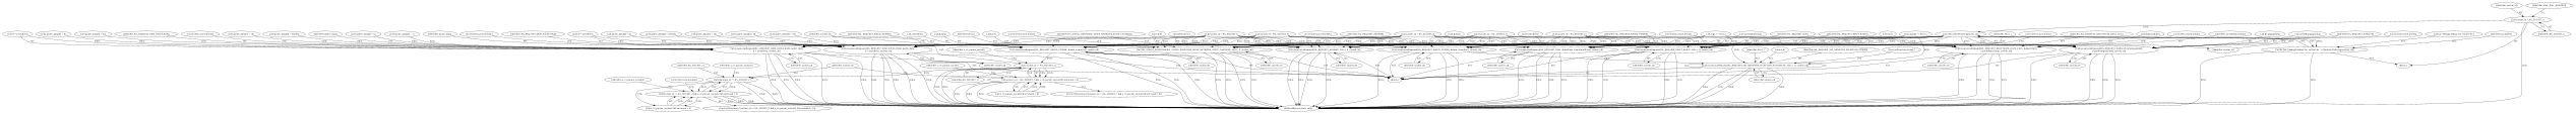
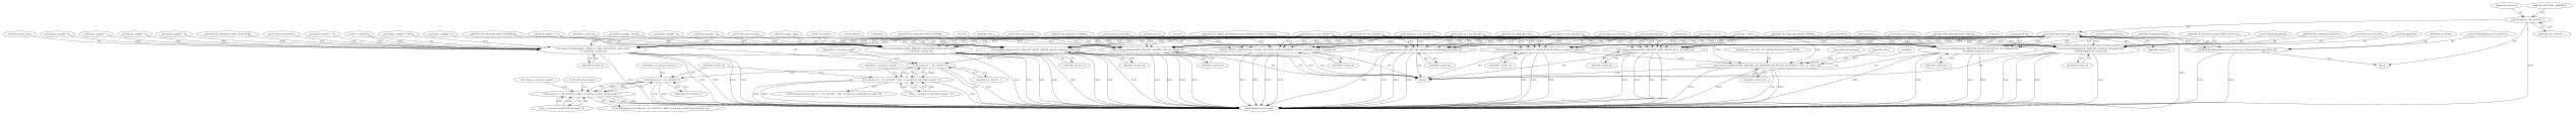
  digraph {
    fontname="Open Sans"
    node [fontname="Open Sans"]
    edge [fontname="Open Sans"]
    n1 [label="(Call,socket_id = RIL_SOCKET_1)"]
    n2 [label="(Call,rilSocketIdToString(static_id))"]
    n3 [label="(Block,)"]
    n4 [label="(MethodReturn,static void)"]
    n5 [label="(Identifier,RIL_SOCKET_1)"]
    n6 [label="(Call,RLOGI(\"debugCallback for socket %s\", rilSocketIdToString(socket_id)))"]
    n7 [label="(Call,issueLocalRequest(RIL_REQUEST_RESET_RADIO, NULL, 0, socket_id))"]
    n8 [label="(Call,issueLocalRequest(RIL_REQUEST_RADIO_POWER, &data, sizeof(int), socket_id))"]
    n9 [label="(Call,RIL_UNSOL_RESPONSE(RIL_UNSOL_RESPONSE_VOICE_NETWORK_STATE_CHANGED, NULL, 0, socket_id))"]
    n10 [label="(Call,issueLocalRequest(RIL_REQUEST_OEM_HOOK_RAW, qxdm_data,\n 6 * sizeof(int), socket_id))"]
    n11 [label="(Call,issueLocalRequest(RIL_REQUEST_OEM_HOOK_RAW, qxdm_data,\n 6 * sizeof(int), socket_id))"]
    n12 [label="(Call,issueLocalRequest(RIL_REQUEST_RADIO_POWER, &data, sizeof(int), socket_id))"]
    n13 [label="(Call,issueLocalRequest(RIL_REQUEST_DEACTIVATE_DATA_CALL, &deactData,\n sizeof(deactData), socket_id))"]
    n14 [label="(Call,issueLocalRequest(RIL_REQUEST_DIAL, &dialData, sizeof(dialData), socket_id))"]
    n15 [label="(Call,issueLocalRequest(RIL_REQUEST_ANSWER, NULL, 0, socket_id))"]
    n16 [label="(Call,issueLocalRequest(RIL_REQUEST_HANGUP, &hangupData,\n sizeof(hangupData), socket_id))"]
    n17 [label="(Identifier,socket_id)"]
    n18 [label="(Identifier,socket_id)"]
    n19 [label="(Block,)"]
    n20 [label="(Call,socket_id == RIL_SOCKET_1)"]
    n21 [label="(Identifier,socket_id)"]
    n22 [label="(Identifier,socket_id)"]
    n23 [label="(Identifier,socket_id)"]
    n24 [label="(Identifier,socket_id)"]
    n25 [label="(Call,issueLocalRequest(RIL_REQUEST_SET_NETWORK_SELECTION_AUTOMATIC, NULL, 0, socket_id))"]
    n26 [label="(Identifier,socket_id)"]
    n27 [label="(Identifier,socket_id)"]
    n28 [label="(Identifier,socket_id)"]
    n29 [label="(Identifier,socket_id)"]
    n30 [label="(Identifier,socket_id)"]
    n31 [label="(Call,socket_id == RIL_SOCKET_1 && s_ril_param_socket.fdCommand > 0)"]
    n32 [label="(Call,dialData_id == RIL_SOCKET_2)"]
    n33 [label="(Identifier,RIL_SOCKET_1)"]
    n34 [label="(Call,s_ril_param_socket.fdCommand > 0)"]
    n35 [label="(ControlStructure,if (socket_id == RIL_SOCKET_1 && s_ril_param_socket.fdCommand > 0))"]
    n36 [label="(Call,socket_id == RIL_SOCKET_2 && s_ril_param_socket2.fdCommand > 0)"]
    n37 [label="(Identifier,RIL_SOCKET_2)"]
    n38 [label="(ControlStructure,if (socket_id == RIL_SOCKET_2 && s_ril_param_socket2.fdCommand > 0))"]
    n39 [label="(Call,s_ril_param_socket2.fdCommand > 0)"]
    n40 [label="(Identifier,socket_id)"]
    n41 [label="(Call,&data)"]
    n42 [label="(ControlStructure,break;)"]
    n43 [label="(Call,qxdm_data[0] = 65536)"]
    n44 [label="(Call,qxdm_data[0] = 65536)"]
    n45 [label="(Identifier,qxdm_data)"]
    n46 [label="(Call,socket_id = RIL_SOCKET_1)"]
    n47 [label="(Identifier,RIL_REQUEST_RADIO_POWER)"]
    n48 [label="(Call,sizeof(int))"]
    n49 [label="(Identifier,NULL)"]
    n50 [label="(Call,qxdm_data[1] = 16)"]
    n51 [label="(Identifier,acceptFD)"]
    n52 [label="(Call,&hangupData)"]
    n53 [label="(ControlStructure,break;)"]
    n54 [label="(Identifier,socket_id)"]
    n55 [label="(Call,qxdm_data[4] = 0)"]
    n56 [label="(Call,sizeof(hangupData))"]
    n57 [label="(Identifier,sizeof(deactData))"]
    n58 [label="(Identifier,NULL)"]
    n59 [label="(Identifier,NULL)"]
    n60 [label="(Identifier,s_ril_param_socket)"]
    n61 [label="(Call,sizeof(int))"]
    n62 [label="(Literal,0)"]
    n63 [label="(Call,qxdm_data[5] = 8)"]
    n64 [label="(Call,qxdm_data[3] = 32)"]
    n65 [label="(Call,args == NULL)"]
    n66 [label="(Literal,0)"]
    n67 [label="(Call,qxdm_data[2] = 1)"]
    n68 [label="(Identifier,MAX_DIAL_ADDRESS)"]
    n69 [label="(Identifier,RIL_REQUEST_HANGUP)"]
    n70 [label="(ControlStructure,break;)"]
    n71 [label="(Call,sizeof(dialData))"]
    n72 [label="(Identifier,qxdm_data)"]
    n73 [label="(ControlStructure,break;)"]
    n74 [label="(Identifier,RIL_REQUEST_DEACTIVATE_DATA_CALL)"]
    n75 [label="(Literal,0)"]
    n76 [label="(Call,qxdm_data[1] = 16)"]
    n77 [label="(Identifier,RIL_UNSOL_RESPONSE_VOICE_NETWORK_STATE_CHANGED)"]
    n78 [label="(Call,socket_id = RIL_SOCKET_1)"]
    n79 [label="(Identifier,NULL)"]
    n80 [label="(Call,&data)"]
    n81 [label="(Identifier,RIL_REQUEST_SET_NETWORK_SELECTION_POWER)"]
    n82 [label="(ControlStructure,break;)"]
    n83 [label="(Identifier,s_ril_param_socket2)"]
    n84 [label="(ControlStructure,break;)"]
    n85 [label="(Identifier,socket_id)"]
    n86 [label="(Identifier,RIL_REQUEST_ANSWER)"]
    n87 [label="(Identifier,RIL_REQUEST_RADIO_POWER)"]
    n88 [label="(Call,socket_id = RIL_SOCKET_2)"]
    n89 [label="(Identifier,RIL_REQUEST_DIAL)"]
    n90 [label="(Identifier,RIL_REQUEST_OEM_HOOK_RAW)"]
    n91 [label="(Call,&deactData)"]
    n92 [label="(Call,args[i] == NULL)"]
    n93 [label="(Call,6 * sizeof(int))"]
    n94 [label="(ControlStructure,break;)"]
    n95 [label="(ControlStructure,break;)"]
    n96 [label="(Call,6 * sizeof(int))"]
    n97 [label="(Call,qxdm_data[4] = 0)"]
    n98 [label="(ControlStructure,break;)"]
    n99 [label="(Call,socket_id = RIL_SOCKET_3)"]
    n100 [label="(Identifier,s_ril_param_socket2)"]
    n101 [label="(Literal,0)"]
    n102 [label="(Call,qxdm_data[5] = 8)"]
    n103 [label="(Call,qxdm_data[3] = 32)"]
    n104 [label="(Identifier,RIL_REQUEST_OEM_HOOK_RAW)"]
    n105 [label="(Call,socket_id = RIL_SOCKET_4)"]
    n106 [label="(ControlStructure,break;)"]
    n107 [label="(Identifier,RIL_REQUEST_RESET_RADIO)"]
    n108 [label="(Identifier,s_ril_param_socket)"]
    n109 [label="(Identifier,socket_id)"]
    n110 [label="(Literal,\"debugCallback for socket %s\")"]
    n1 -> n2 [label="DDG: "]
    n1 -> n3 [label="AST: "]
    n1 -> n4 [label="DDG: "]
    n1 -> n5 [label="CFG: "]
+   n2 -> n4 [label="DDG: "]
    n2 -> n6 [label="AST: "]
    n2 -> n6 [label="DDG: "]
    n2 -> n7 [label="DDG: "]
    n2 -> n8 [label="DDG: "]
    n2 -> n9 [label="DDG: "]
    n2 -> n10 [label="DDG: "]
    n2 -> n11 [label="DDG: "]
    n2 -> n12 [label="DDG: "]
    n2 -> n13 [label="DDG: "]
    n2 -> n14 [label="DDG: "]
    n2 -> n15 [label="DDG: "]
    n2 -> n16 [label="DDG: "]
    n2 -> n17 [label="CFG: "]
    n5 -> n1 [label="AST: "]
    n6 -> n2 [label="CFG: "]
    n6 -> n3 [label="AST: "]
    n6 -> n4 [label="DDG: "]
    n6 -> n4 [label="DDG: "]
    n7 -> n4 [label="DDG: "]
    n7 -> n4 [label="DDG: "]
    n7 -> n4 [label="DDG: "]
    n7 -> n4 [label="DDG: "]
    n7 -> n18 [label="CFG: "]
    n7 -> n19 [label="AST: "]
    n8 -> n4 [label="DDG: "]
    n8 -> n4 [label="DDG: "]
    n8 -> n4 [label="DDG: "]
    n8 -> n19 [label="AST: "]
    n8 -> n20 [label="DDG: "]
    n8 -> n21 [label="CFG: "]
    n9 -> n4 [label="DDG: "]
    n9 -> n4 [label="DDG: "]
    n9 -> n4 [label="DDG: "]
    n9 -> n4 [label="DDG: "]
    n9 -> n19 [label="AST: "]
    n9 -> n22 [label="CFG: "]
    n10 -> n4 [label="DDG: "]
    n10 -> n4 [label="DDG: "]
    n10 -> n4 [label="DDG: "]
    n10 -> n4 [label="DDG: "]
    n10 -> n4 [label="DDG: "]
    n10 -> n19 [label="AST: "]
    n10 -> n23 [label="CFG: "]
    n11 -> n4 [label="DDG: "]
    n11 -> n4 [label="DDG: "]
    n11 -> n4 [label="DDG: "]
    n11 -> n4 [label="DDG: "]
    n11 -> n4 [label="DDG: "]
    n11 -> n19 [label="AST: "]
    n11 -> n24 [label="CFG: "]
    n12 -> n4 [label="DDG: "]
    n12 -> n4 [label="DDG: "]
    n12 -> n4 [label="DDG: "]
    n12 -> n19 [label="AST: "]
    n12 -> n25 [label="DDG: "]
    n12 -> n26 [label="CFG: "]
    n13 -> n4 [label="DDG: "]
    n13 -> n4 [label="DDG: "]
    n13 -> n4 [label="DDG: "]
    n13 -> n4 [label="DDG: "]
    n13 -> n19 [label="AST: "]
    n13 -> n27 [label="CFG: "]
    n14 -> n4 [label="DDG: "]
    n14 -> n4 [label="DDG: "]
    n14 -> n4 [label="DDG: "]
    n14 -> n4 [label="DDG: "]
    n14 -> n19 [label="AST: "]
    n14 -> n28 [label="CFG: "]
    n15 -> n4 [label="DDG: "]
    n15 -> n4 [label="DDG: "]
    n15 -> n4 [label="DDG: "]
    n15 -> n4 [label="DDG: "]
    n15 -> n19 [label="AST: "]
    n15 -> n29 [label="CFG: "]
    n16 -> n4 [label="DDG: "]
    n16 -> n4 [label="DDG: "]
    n16 -> n4 [label="DDG: "]
    n16 -> n4 [label="DDG: "]
    n16 -> n19 [label="AST: "]
    n16 -> n30 [label="CFG: "]
    n17 -> n2 [label="AST: "]
    n18 -> n7 [label="AST: "]
    n20 -> n4 [label="DDG: "]
    n20 -> n4 [label="DDG: "]
    n20 -> n31 [label="AST: "]
    n20 -> n31 [label="DDG: "]
    n20 -> n31 [label="DDG: "]
    n20 -> n32 [label="DDG: "]
    n20 -> n33 [label="CFG: "]
    n21 -> n8 [label="AST: "]
    n22 -> n9 [label="AST: "]
    n23 -> n10 [label="AST: "]
    n24 -> n11 [label="AST: "]
    n25 -> n4 [label="DDG: "]
    n25 -> n4 [label="DDG: "]
    n25 -> n4 [label="DDG: "]
    n25 -> n4 [label="DDG: "]
    n25 -> n19 [label="AST: "]
    n25 -> n40 [label="CFG: "]
    n26 -> n12 [label="AST: "]
    n27 -> n13 [label="AST: "]
    n28 -> n14 [label="AST: "]
    n29 -> n15 [label="AST: "]
    n30 -> n16 [label="AST: "]
    n31 -> n4 [label="DDG: "]
    n31 -> n4 [label="DDG: "]
    n31 -> n4 [label="DDG: "]
    n31 -> n20 [label="CFG: "]
    n31 -> n34 [label="CFG: "]
    n31 -> n35 [label="AST: "]
    n32 -> n4 [label="DDG: "]
    n32 -> n4 [label="DDG: "]
    n32 -> n36 [label="AST: "]
    n32 -> n36 [label="DDG: "]
    n32 -> n36 [label="DDG: "]
-   n32 -> n39 [label="CFG: "]
+   n32 -> n37 [label="CFG: "]
    n33 -> n20 [label="AST: "]
    n34 -> n31 [label="AST: "]
    n34 -> n31 [label="DDG: "]
    n34 -> n31 [label="DDG: "]
    n36 -> n4 [label="DDG: "]
    n36 -> n4 [label="DDG: "]
    n36 -> n4 [label="DDG: "]
    n36 -> n32 [label="CFG: "]
    n36 -> n38 [label="AST: "]
    n36 -> n39 [label="CFG: "]
    n37 -> n32 [label="AST: "]
    n39 -> n36 [label="AST: "]
    n39 -> n36 [label="DDG: "]
    n39 -> n36 [label="DDG: "]
    n40 -> n25 [label="AST: "]
    n41 -> n12 [label="AST: "]
    n42 -> n14 [label="CFG: "]
    n43 -> n11 [label="DDG: "]
    n44 -> n10 [label="DDG: "]
    n45 -> n10 [label="AST: "]
    n46 -> n7 [label="DDG: "]
    n46 -> n8 [label="DDG: "]
    n46 -> n9 [label="DDG: "]
    n46 -> n10 [label="DDG: "]
    n46 -> n11 [label="DDG: "]
    n46 -> n12 [label="DDG: "]
    n46 -> n13 [label="DDG: "]
    n46 -> n14 [label="DDG: "]
    n46 -> n15 [label="DDG: "]
    n46 -> n16 [label="DDG: "]
    n47 -> n12 [label="AST: "]
    n48 -> n12 [label="AST: "]
    n49 -> n15 [label="AST: "]
    n50 -> n11 [label="DDG: "]
    n51 -> n6 [label="CFG: "]
    n52 -> n16 [label="AST: "]
    n53 -> n15 [label="CFG: "]
    n54 -> n1 [label="AST: "]
    n55 -> n10 [label="DDG: "]
    n56 -> n16 [label="AST: "]
    n57 -> n13 [label="AST: "]
    n58 -> n25 [label="AST: "]
    n59 -> n9 [label="AST: "]
    n60 -> n20 [label="CFG: "]
    n61 -> n8 [label="AST: "]
    n62 -> n9 [label="AST: "]
    n63 -> n11 [label="DDG: "]
    n64 -> n11 [label="DDG: "]
    n65 -> n7 [label="DDG: "]
    n65 -> n9 [label="DDG: "]
    n65 -> n15 [label="DDG: "]
    n65 -> n25 [label="DDG: "]
    n66 -> n25 [label="AST: "]
    n67 -> n10 [label="DDG: "]
    n68 -> n1 [label="CFG: "]
    n69 -> n16 [label="AST: "]
    n70 -> n10 [label="CFG: "]
    n71 -> n14 [label="AST: "]
    n72 -> n11 [label="AST: "]
    n73 -> n11 [label="CFG: "]
    n74 -> n13 [label="AST: "]
    n75 -> n7 [label="AST: "]
    n76 -> n10 [label="DDG: "]
    n77 -> n9 [label="AST: "]
    n78 -> n7 [label="DDG: "]
    n78 -> n8 [label="DDG: "]
    n78 -> n9 [label="DDG: "]
    n78 -> n10 [label="DDG: "]
    n78 -> n11 [label="DDG: "]
    n78 -> n12 [label="DDG: "]
    n78 -> n13 [label="DDG: "]
    n78 -> n14 [label="DDG: "]
    n78 -> n15 [label="DDG: "]
    n78 -> n16 [label="DDG: "]
    n79 -> n7 [label="AST: "]
    n80 -> n8 [label="AST: "]
    n81 -> n25 [label="AST: "]
    n82 -> n16 [label="CFG: "]
    n83 -> n36 [label="CFG: "]
    n84 -> n7 [label="CFG: "]
    n85 -> n8 [label="CFG: "]
    n85 -> n20 [label="AST: "]
    n86 -> n15 [label="AST: "]
    n87 -> n8 [label="AST: "]
    n88 -> n7 [label="DDG: "]
    n88 -> n8 [label="DDG: "]
    n88 -> n9 [label="DDG: "]
    n88 -> n10 [label="DDG: "]
    n88 -> n11 [label="DDG: "]
    n88 -> n12 [label="DDG: "]
    n88 -> n13 [label="DDG: "]
    n88 -> n14 [label="DDG: "]
    n88 -> n15 [label="DDG: "]
    n88 -> n16 [label="DDG: "]
    n89 -> n14 [label="AST: "]
    n90 -> n11 [label="AST: "]
    n91 -> n13 [label="AST: "]
    n92 -> n7 [label="DDG: "]
    n92 -> n9 [label="DDG: "]
    n92 -> n15 [label="DDG: "]
    n92 -> n25 [label="DDG: "]
    n93 -> n10 [label="AST: "]
    n93 -> n10 [label="DDG: "]
    n94 -> n9 [label="CFG: "]
    n95 -> n25 [label="CFG: "]
    n96 -> n11 [label="AST: "]
    n96 -> n11 [label="DDG: "]
    n97 -> n11 [label="DDG: "]
    n98 -> n13 [label="CFG: "]
    n99 -> n7 [label="DDG: "]
    n99 -> n8 [label="DDG: "]
    n99 -> n9 [label="DDG: "]
    n99 -> n10 [label="DDG: "]
    n99 -> n11 [label="DDG: "]
    n99 -> n12 [label="DDG: "]
    n99 -> n13 [label="DDG: "]
    n99 -> n14 [label="DDG: "]
    n99 -> n15 [label="DDG: "]
    n99 -> n16 [label="DDG: "]
    n100 -> n32 [label="CFG: "]
    n101 -> n15 [label="AST: "]
    n102 -> n10 [label="DDG: "]
    n103 -> n10 [label="DDG: "]
    n104 -> n10 [label="AST: "]
    n105 -> n7 [label="DDG: "]
    n105 -> n8 [label="DDG: "]
    n105 -> n9 [label="DDG: "]
    n105 -> n10 [label="DDG: "]
    n105 -> n11 [label="DDG: "]
    n105 -> n12 [label="DDG: "]
    n105 -> n13 [label="DDG: "]
    n105 -> n14 [label="DDG: "]
    n105 -> n15 [label="DDG: "]
    n105 -> n16 [label="DDG: "]
    n106 -> n36 [label="CFG: "]
    n107 -> n7 [label="AST: "]
    n108 -> n31 [label="CFG: "]
    n109 -> n31 [label="CFG: "]
    n109 -> n32 [label="AST: "]
    n110 -> n6 [label="AST: "]
  }
